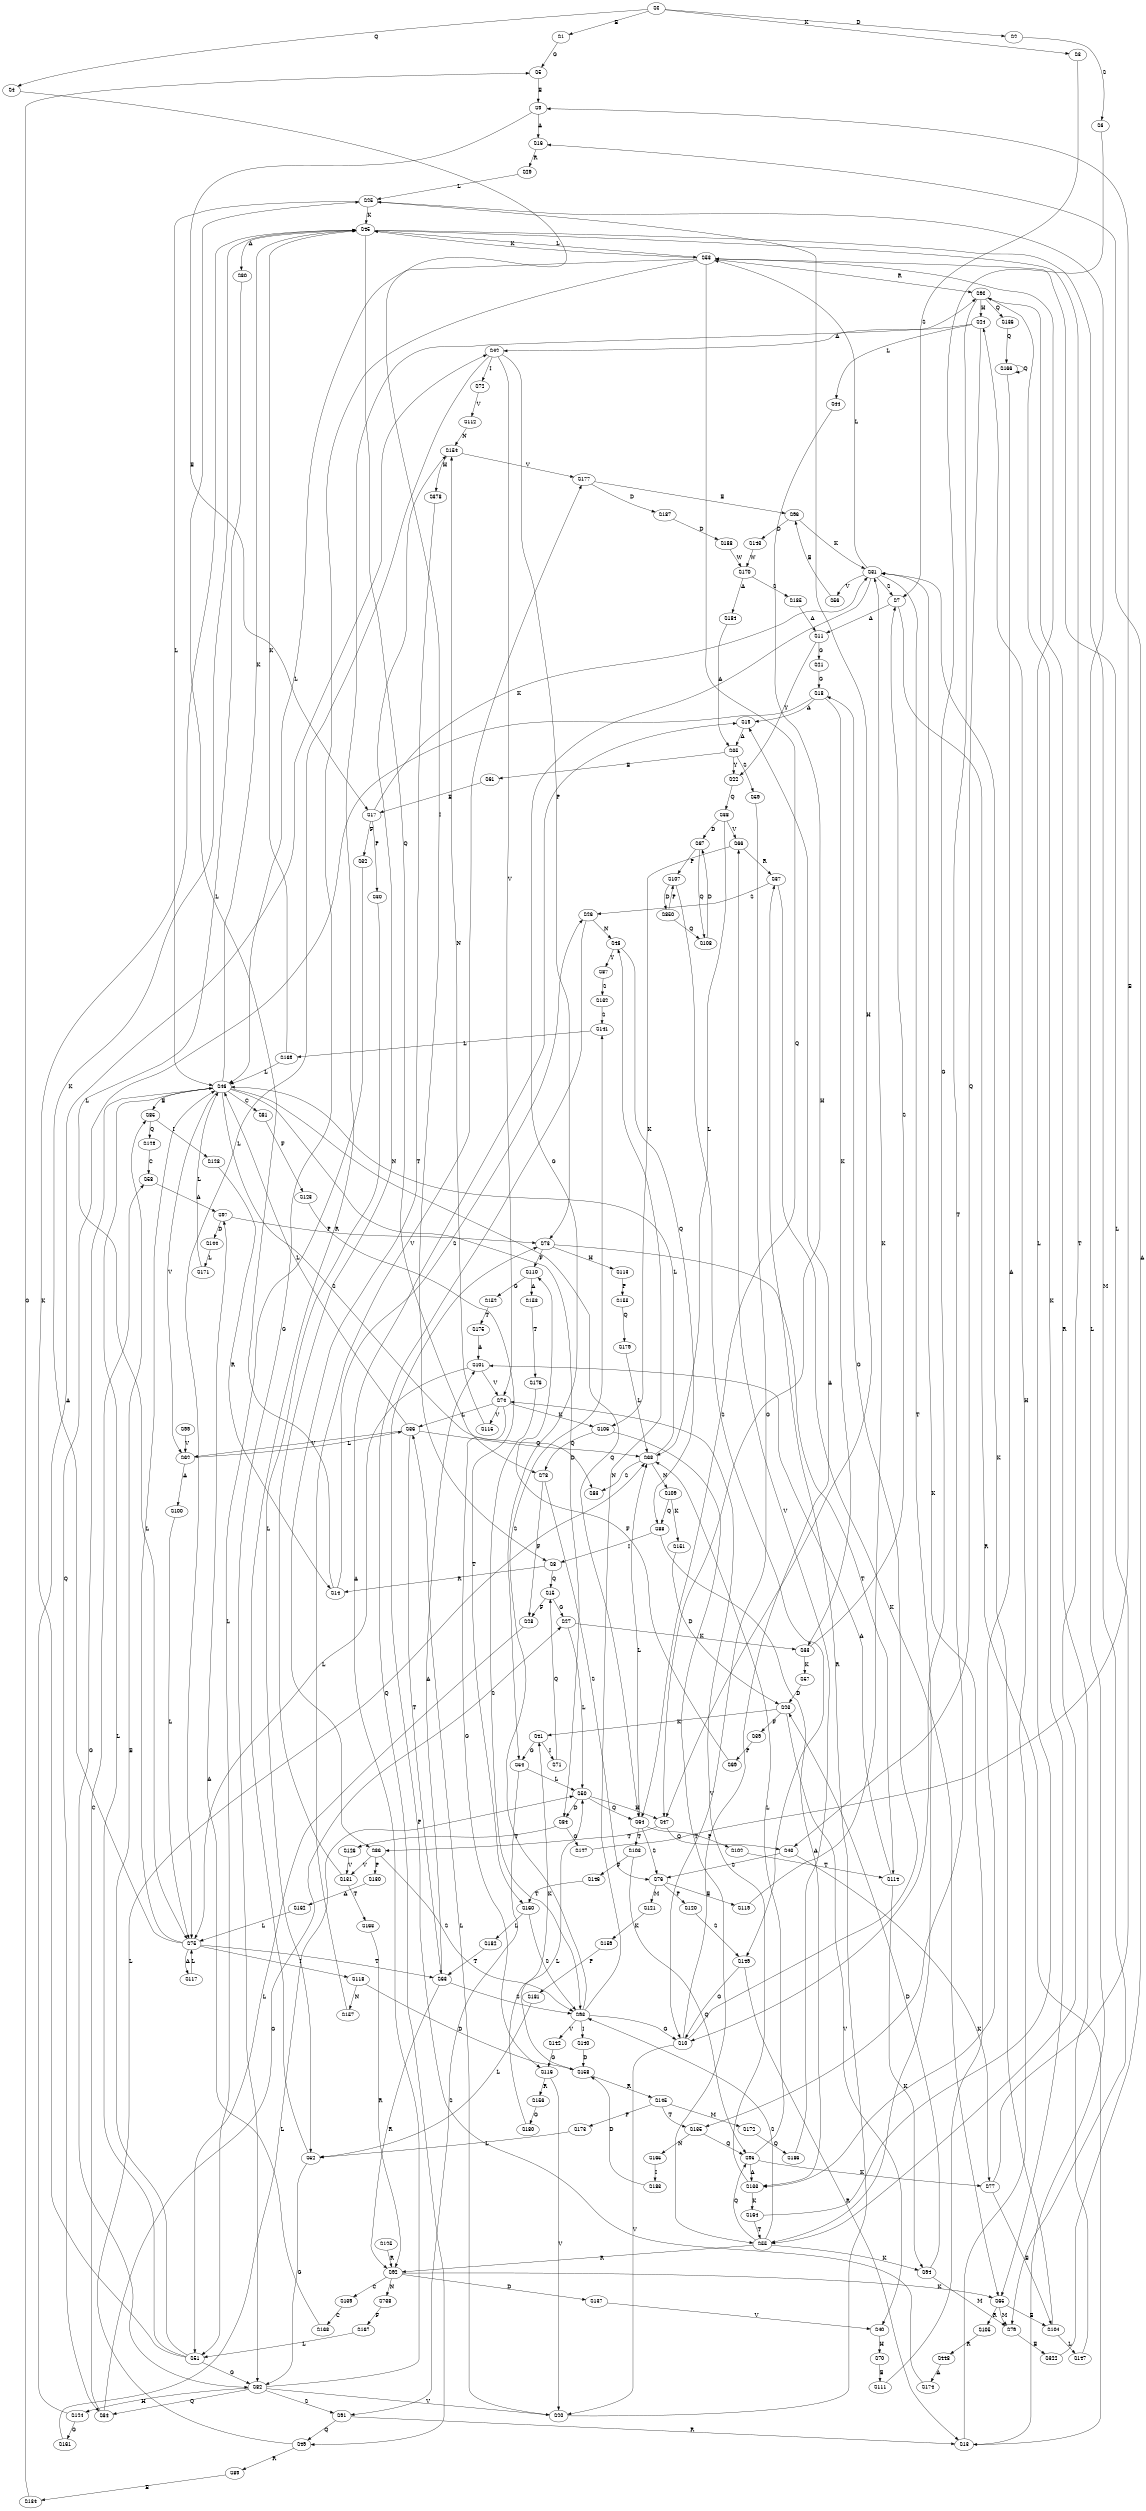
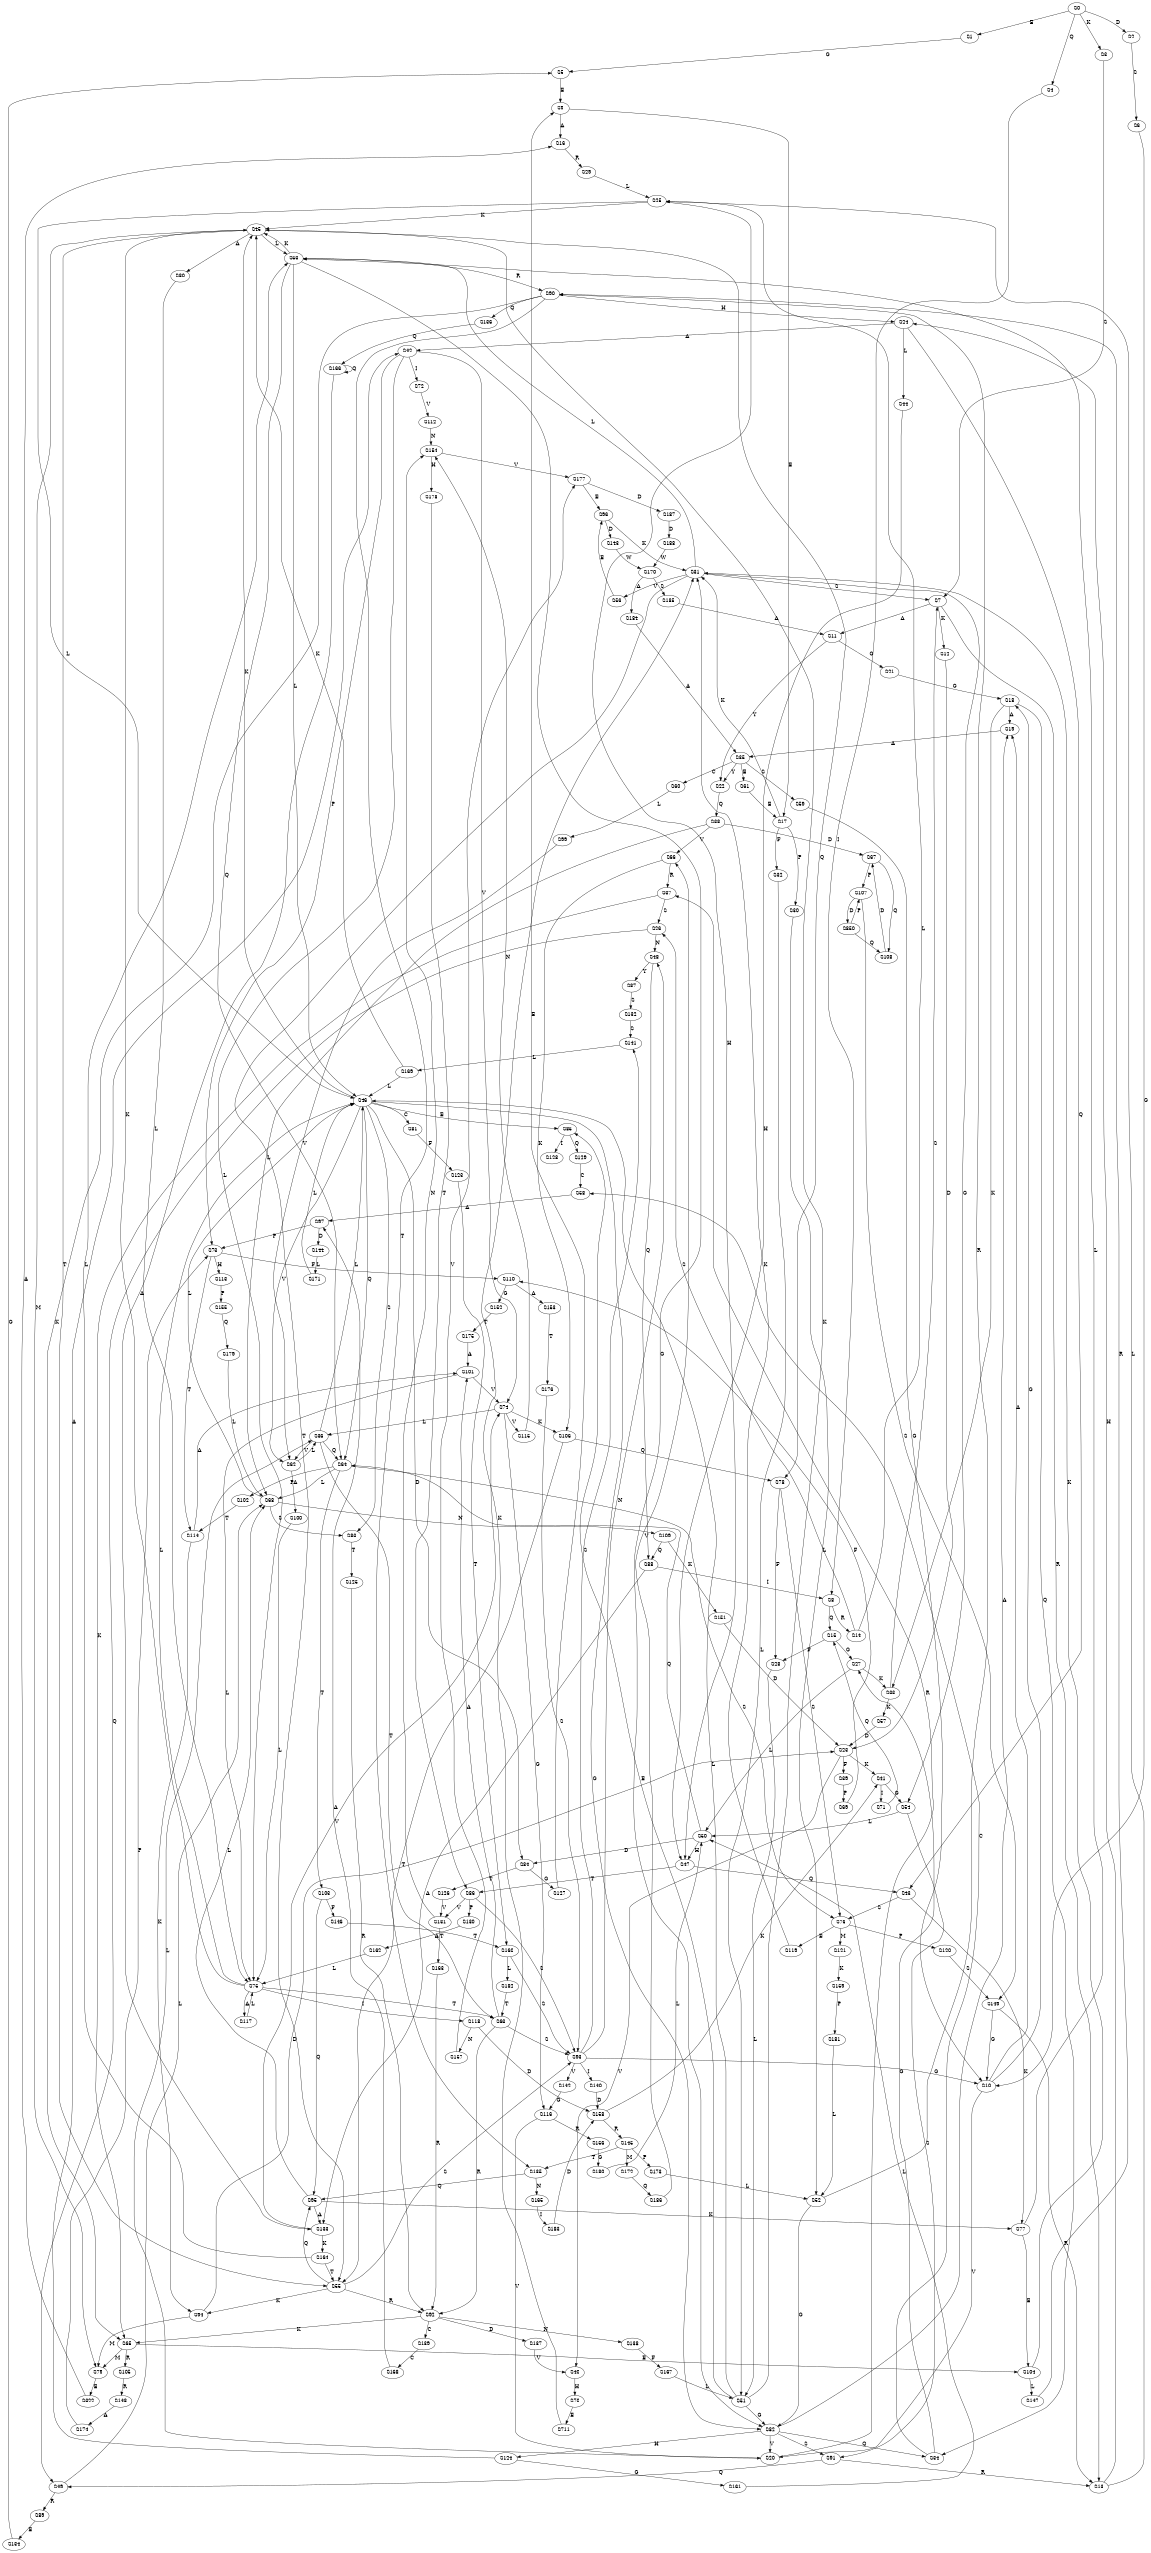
  strict digraph {
    S0
    S1
    S2
    S3
    S4
    S5
    S6
    S7
    S8
    S9
    S10
    S11
+   S12
    S13
    S14
    S15
    S16
    S17
    S18
    S19
    S20
    S21
    S22
    S23
    S24
    S25
    S26
    S27
    S28
    S29
    S30
    S31
    S32
    S33
    S34
    S35
    S36
    S37
    S38
    S39
    S40
    S41
    S42
    S43
    S44
    S45
    S46
    S47
    S48
    S49
    S50
    S51
    S52
    S53
    S54
    S55
    S56
    S57
    S58
    S59
+   S60
    S61
    S62
    S63
    S64
    S65
    S66
    S67
    S68
    S69
    S70
    S71
    S72
    S73
    S74
    S75
    S76
    S77
    S78
    S79
    S80
    S81
    S82
    S83
    S84
    S85
    S86
    S87
    S88
    S89
    S90
    S91
    S92
    S93
    S94
    S95
    S96
    S97
    S99
    S100
    S101
    S102
    S103
    S104
    S105
    S106
    S107
    S108
    S109
    S110
-   S111
+   S111 [label=S711]
    S112
    S113
    S114
    S115
    S116
    S117
    S118
    S119
    S120
    S121
    n122 [label=S322]
    S123
    S124
    S125
    S126
    S127
    S128
    S129
    S130
    S131
    S132
    S133
    S134
    S135
    S136
    S137
-   S138 [label=S738]
+   S138
    S139
    S140
    S141
    S142
    S143
    S144
    S146
    S147
-   S148 [label=S448]
+   S148
    S149
    n149 [label=S850]
    S151
    S152
    S153
    S154
    S155
    S156
    S157
    S158
    S159
    S160
    S161
    S162
    S163
    S164
    S165
    S166
    S167
    S168
    S169
    S170
    S171
    S145
    S172
    S173
    S174
    S175
    S176
    S177
-   S178 [label=S378]
+   S178
    S179
    S180
    S181
    S182
    S183
    S184
    S185
    S186
    S187
    S188
    S0 -> S1 [label=E]
    S0 -> S2 [label=D]
    S0 -> S3 [label=K]
    S0 -> S4 [label=Q]
    S1 -> S5 [label=G]
    S2 -> S6 [label=S]
    S3 -> S7 [label=S]
    S4 -> S8 [label=I]
    S5 -> S9 [label=E]
    S6 -> S10 [label=G]
    S7 -> S11 [label=A]
+   S7 -> S12 [label=K]
    S7 -> S13 [label=R]
    S8 -> S14 [label=R]
    S8 -> S15 [label=Q]
    S9 -> S16 [label=A]
    S9 -> S17 [label=E]
    S10 -> S18 [label=G]
    S10 -> S19 [label=A]
    S10 -> S20 [label=V]
    S11 -> S21 [label=G]
    S11 -> S22 [label=Y]
+   S12 -> S23 [label=D]
    S13 -> S24 [label=H]
    S13 -> S25 [label=L]
    S14 -> S25 [label=L]
    S14 -> S26 [label=S]
    S15 -> S27 [label=G]
    S15 -> S28 [label=F]
    S16 -> S29 [label=R]
    S17 -> S30 [label=P]
    S17 -> S31 [label=K]
    S17 -> S32 [label=F]
    S18 -> S19 [label=A]
    S18 -> S33 [label=K]
    S18 -> S34 [label=Q]
    S19 -> S35 [label=A]
    S20 -> S36 [label=L]
    S20 -> S37 [label=R]
    S21 -> S18 [label=G]
    S22 -> S38 [label=Q]
    S23 -> S39 [label=F]
    S23 -> S40 [label=V]
    S23 -> S41 [label=K]
    S24 -> S42 [label=A]
    S24 -> S43 [label=Q]
    S24 -> S44 [label=L]
    S25 -> S45 [label=K]
    S25 -> S46 [label=L]
    S25 -> S47 [label=H]
    S26 -> S48 [label=N]
    S26 -> S49 [label=Q]
    S27 -> S33 [label=K]
    S27 -> S50 [label=L]
    S28 -> S51 [label=L]
    S29 -> S25 [label=L]
    S30 -> S52 [label=L]
    S31 -> S7 [label=S]
    S31 -> S53 [label=L]
    S31 -> S54 [label=G]
    S31 -> S55 [label=T]
    S31 -> S56 [label=V]
    S32 -> S51 [label=L]
    S33 -> S7 [label=S]
    S33 -> S57 [label=K]
    S34 -> S27 [label=G]
    S34 -> S58 [label=C]
    S35 -> S22 [label=Y]
    S35 -> S59 [label=S]
+   S35 -> S60 [label=C]
    S35 -> S61 [label=E]
    S36 -> S46 [label=L]
    S36 -> S62 [label=V]
    S36 -> S63 [label=T]
-   S36 -> S68 [label=Q]
+   S36 -> S64 [label=Q]
    S37 -> S26 [label=S]
    S37 -> S65 [label=K]
    S38 -> S66 [label=V]
    S38 -> S67 [label=D]
    S38 -> S68 [label=L]
    S39 -> S69 [label=P]
    S40 -> S70 [label=H]
    S41 -> S54 [label=G]
    S41 -> S71 [label=I]
    S42 -> S72 [label=I]
    S42 -> S73 [label=P]
    S42 -> S74 [label=V]
    S42 -> S75 [label=L]
    S43 -> S76 [label=S]
    S43 -> S77 [label=K]
    S44 -> S47 [label=H]
    S45 -> S53 [label=L]
    S45 -> S55 [label=T]
    S45 -> S78 [label=Q]
    S45 -> S79 [label=M]
    S45 -> S80 [label=A]
    S46 -> S45 [label=K]
    S46 -> S62 [label=V]
    S46 -> S64 [label=Q]
    S46 -> S81 [label=C]
    S46 -> S82 [label=G]
    S46 -> S83 [label=S]
    S46 -> S84 [label=D]
    S46 -> S85 [label=E]
    S47 -> S43 [label=Q]
    S47 -> S86 [label=T]
    S48 -> S87 [label=Y]
    S48 -> S88 [label=Q]
    S49 -> S68 [label=L]
    S49 -> S89 [label=R]
    S50 -> S47 [label=H]
    S50 -> S64 [label=Q]
    S50 -> S84 [label=D]
    S51 -> S45 [label=K]
    S51 -> S46 [label=L]
    S51 -> S82 [label=G]
    S51 -> S85 [label=E]
    S52 -> S82 [label=G]
    S52 -> S90 [label=R]
    S53 -> S45 [label=K]
    S53 -> S46 [label=L]
    S53 -> S64 [label=Q]
    S53 -> S82 [label=G]
    S53 -> S90 [label=R]
    S54 -> S50 [label=L]
    S54 -> S91 [label=S]
    S55 -> S92 [label=R]
    S55 -> S93 [label=S]
    S55 -> S94 [label=K]
    S55 -> S95 [label=Q]
    S56 -> S96 [label=E]
    S57 -> S23 [label=D]
    S58 -> S97 [label=A]
    S59 -> S10 [label=G]
+   S60 -> S99 [label=L]
    S61 -> S17 [label=E]
    S62 -> S36 [label=L]
    S62 -> S100 [label=A]
    S63 -> S92 [label=R]
    S63 -> S93 [label=S]
    S63 -> S101 [label=A]
    S64 -> S68 [label=L]
    S64 -> S76 [label=S]
    S64 -> S102 [label=P]
    S64 -> S103 [label=T]
    S65 -> S79 [label=M]
    S65 -> S104 [label=E]
    S65 -> S105 [label=R]
    S66 -> S37 [label=R]
    S66 -> S106 [label=K]
    S67 -> S107 [label=P]
    S67 -> S108 [label=Q]
    S68 -> S46 [label=L]
    S68 -> S83 [label=S]
    S68 -> S109 [label=N]
    S69 -> S110 [label=F]
    S70 -> S111 [label=E]
    S71 -> S15 [label=Q]
    S72 -> S112 [label=V]
    S73 -> S110 [label=F]
    S73 -> S113 [label=H]
    S73 -> S114 [label=T]
    S74 -> S36 [label=L]
    S74 -> S106 [label=K]
    S74 -> S115 [label=V]
    S74 -> S116 [label=G]
    S75 -> S45 [label=K]
    S75 -> S46 [label=L]
    S75 -> S63 [label=T]
    S75 -> S117 [label=A]
    S75 -> S118 [label=I]
    S76 -> S119 [label=E]
    S76 -> S120 [label=P]
    S76 -> S121 [label=M]
    S77 -> S53 [label=L]
    S77 -> S104 [label=E]
    S78 -> S28 [label=F]
    S78 -> S76 [label=S]
    S79 -> n122 [label=E]
    S80 -> S75 [label=L]
    S81 -> S123 [label=F]
    S82 -> S19 [label=A]
    S82 -> S20 [label=V]
    S82 -> S34 [label=Q]
    S82 -> S91 [label=S]
    S82 -> S124 [label=H]
+   S83 -> S125 [label=T]
    S84 -> S126 [label=T]
    S84 -> S127 [label=G]
    S85 -> S128 [label=I]
    S85 -> S129 [label=Q]
    S86 -> S93 [label=S]
    S86 -> S130 [label=P]
    S86 -> S131 [label=V]
    S87 -> S132 [label=S]
    S88 -> S8 [label=I]
    S88 -> S133 [label=A]
    S89 -> S134 [label=E]
    S90 -> S24 [label=H]
    S90 -> S65 [label=K]
    S90 -> S135 [label=T]
    S90 -> S136 [label=Q]
    S91 -> S13 [label=R]
    S91 -> S49 [label=Q]
    S92 -> S65 [label=K]
    S92 -> S137 [label=D]
    S92 -> S138 [label=N]
    S92 -> S139 [label=C]
    S93 -> S10 [label=G]
    S93 -> S48 [label=N]
    S93 -> S140 [label=I]
    S93 -> S141 [label=S]
    S93 -> S142 [label=V]
    S94 -> S23 [label=D]
    S94 -> S79 [label=M]
    S95 -> S68 [label=L]
    S95 -> S77 [label=K]
    S95 -> S133 [label=A]
    S96 -> S31 [label=K]
    S96 -> S143 [label=D]
    S97 -> S73 [label=P]
    S97 -> S144 [label=D]
    S99 -> S62 [label=V]
    S100 -> S75 [label=L]
    S101 -> S74 [label=V]
    S101 -> S75 [label=L]
    S102 -> S114 [label=T]
    S103 -> S95 [label=Q]
    S103 -> S146 [label=F]
    S104 -> S31 [label=K]
    S104 -> S147 [label=L]
    S105 -> S148 [label=R]
    S106 -> S55 [label=T]
    S106 -> S78 [label=Q]
    S107 -> S149 [label=S]
    S107 -> n149 [label=D]
    S108 -> S67 [label=D]
    S109 -> S88 [label=Q]
    S109 -> S151 [label=K]
    S110 -> S152 [label=G]
    S110 -> S153 [label=A]
    S111 -> S31 [label=K]
    S112 -> S154 [label=N]
    S113 -> S155 [label=P]
    S114 -> S94 [label=K]
    S114 -> S101 [label=A]
    S115 -> S154 [label=N]
    S116 -> S20 [label=V]
    S116 -> S156 [label=R]
    S117 -> S75 [label=L]
    S118 -> S157 [label=N]
    S118 -> S158 [label=D]
    S119 -> S31 [label=K]
    S120 -> S149 [label=S]
    S121 -> S159 [label=K]
    n122 -> S16 [label=A]
    S123 -> S160 [label=T]
    S124 -> S42 [label=A]
    S124 -> S161 [label=G]
    S125 -> S92 [label=R]
    S126 -> S131 [label=V]
    S127 -> S9 [label=E]
-   S128 -> S14 [label=R]
    S129 -> S58 [label=C]
    S130 -> S162 [label=A]
    S131 -> S154 [label=N]
    S131 -> S163 [label=T]
    S132 -> S141 [label=S]
    S133 -> S74 [label=V]
    S133 -> S164 [label=K]
    S134 -> S5 [label=G]
    S135 -> S95 [label=Q]
    S135 -> S165 [label=N]
    S136 -> S166 [label=Q]
    S137 -> S40 [label=V]
    S138 -> S167 [label=F]
    S139 -> S168 [label=C]
    S140 -> S158 [label=D]
    S141 -> S169 [label=L]
    S142 -> S116 [label=G]
    S143 -> S170 [label=W]
    S144 -> S171 [label=L]
    S146 -> S160 [label=T]
    S147 -> S90 [label=R]
    S148 -> S174 [label=A]
    S149 -> S10 [label=G]
    S149 -> S13 [label=R]
    n149 -> S107 [label=P]
    n149 -> S108 [label=Q]
    S151 -> S23 [label=D]
    S152 -> S175 [label=T]
    S153 -> S176 [label=T]
    S154 -> S177 [label=V]
    S154 -> S178 [label=H]
    S155 -> S179 [label=Q]
    S156 -> S180 [label=G]
    S157 -> S177 [label=V]
    S158 -> S41 [label=K]
    S158 -> S145 [label=R]
    S159 -> S181 [label=P]
    S160 -> S93 [label=S]
    S160 -> S182 [label=L]
    S161 -> S50 [label=L]
    S162 -> S75 [label=L]
    S163 -> S92 [label=R]
    S164 -> S53 [label=L]
    S164 -> S55 [label=T]
    S165 -> S183 [label=I]
    S166 -> S133 [label=A]
    S166 -> S166 [label=Q]
    S167 -> S51 [label=L]
    S168 -> S97 [label=A]
    S169 -> S45 [label=K]
    S169 -> S46 [label=L]
    S170 -> S184 [label=A]
    S170 -> S185 [label=S]
    S171 -> S46 [label=L]
    S145 -> S135 [label=T]
    S145 -> S172 [label=M]
    S145 -> S173 [label=P]
    S172 -> S186 [label=Q]
    S173 -> S52 [label=L]
    S174 -> S73 [label=P]
    S175 -> S101 [label=A]
    S176 -> S93 [label=S]
    S177 -> S96 [label=E]
    S177 -> S187 [label=D]
    S178 -> S86 [label=T]
    S179 -> S68 [label=L]
    S180 -> S50 [label=L]
    S181 -> S52 [label=L]
    S182 -> S63 [label=T]
    S183 -> S158 [label=D]
    S184 -> S35 [label=A]
    S185 -> S11 [label=A]
    S186 -> S66 [label=V]
    S187 -> S188 [label=D]
    S188 -> S170 [label=W]
  }
